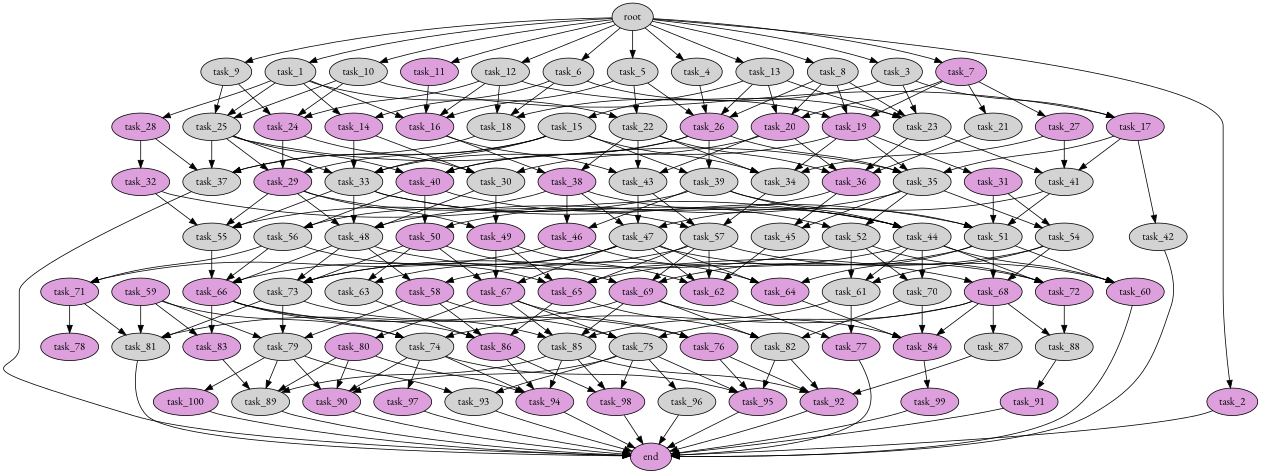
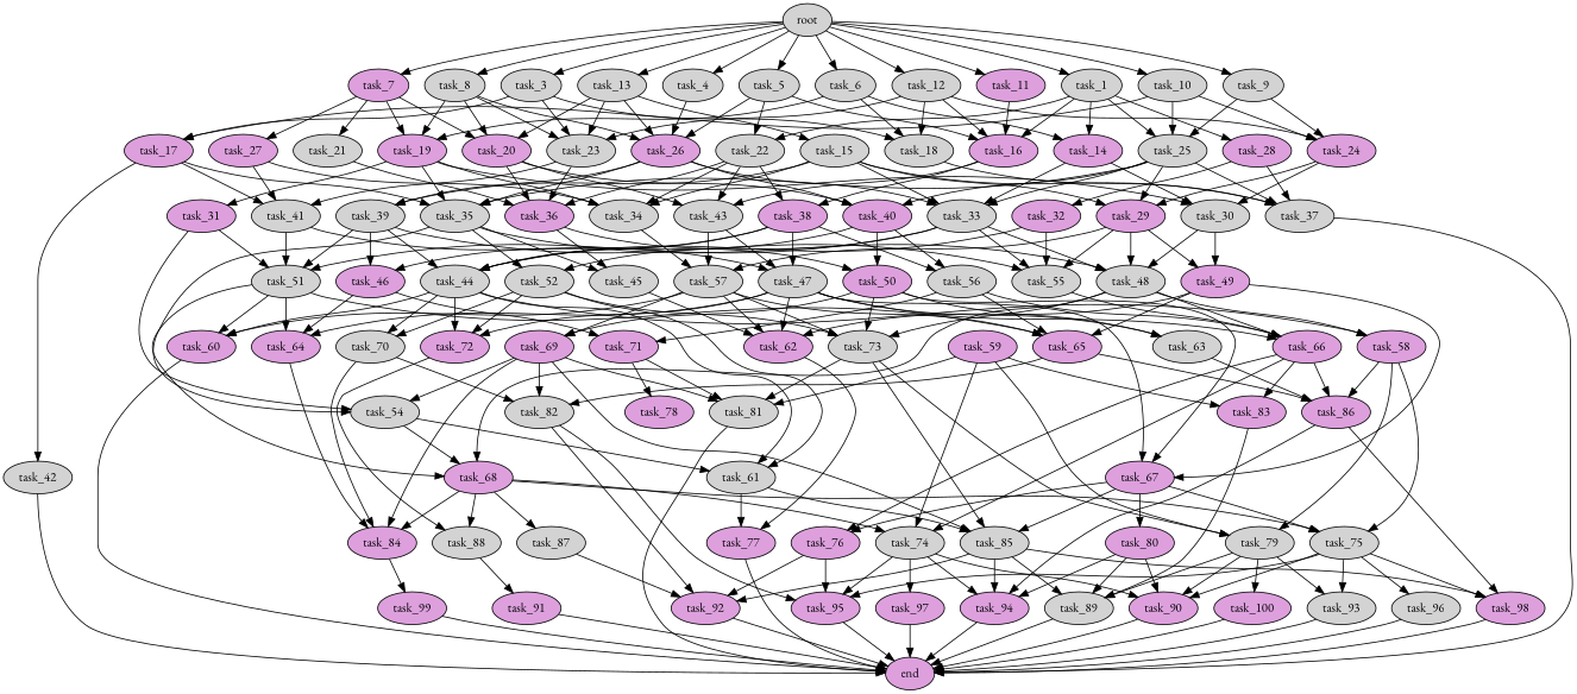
  digraph {
    fontname="EB Garamond"
    node [fillcolor=lightgrey fontname="EB Garamond" style=filled]
    edge [fontname="EB Garamond"]
    task_66 [fillcolor=plum]
    task_83 [fillcolor=plum]
    task_76 [fillcolor=plum]
    task_74
    task_86 [fillcolor=plum]
    task_89
    task_92 [fillcolor=plum]
    task_95 [fillcolor=plum]
    task_90 [fillcolor=plum]
    task_94 [fillcolor=plum]
    task_97 [fillcolor=plum]
    task_98 [fillcolor=plum]
    task_71 [fillcolor=plum]
    task_78 [fillcolor=plum]
    task_81
    end [fillcolor=plum]
    task_79
    task_100 [fillcolor=plum]
    task_93
    task_34
    task_27 [fillcolor=plum]
    task_41
    task_57
    task_47
    task_51
    task_69 [fillcolor=plum]
    task_60 [fillcolor=plum]
    task_73
    task_65 [fillcolor=plum]
    task_62 [fillcolor=plum]
    task_82
    task_84 [fillcolor=plum]
    task_85
    task_99 [fillcolor=plum]
    task_63
    task_87
    task_26 [fillcolor=plum]
    task_40 [fillcolor=plum]
    task_33
    task_35
    task_39
    task_44
    task_56
    task_50 [fillcolor=plum]
    task_48
    task_55
    task_52
    task_45
    task_54
    task_46 [fillcolor=plum]
    task_25
    task_29 [fillcolor=plum]
    task_37
    task_49 [fillcolor=plum]
    task_72 [fillcolor=plum]
    task_70
    task_58 [fillcolor=plum]
    task_61
    task_88
    task_75
    task_77 [fillcolor=plum]
    task_19 [fillcolor=plum]
    task_30
    task_31 [fillcolor=plum]
    task_64 [fillcolor=plum]
    task_67 [fillcolor=plum]
    task_80 [fillcolor=plum]
    task_68 [fillcolor=plum]
    task_20 [fillcolor=plum]
    task_36 [fillcolor=plum]
    task_43
    task_15
    task_16 [fillcolor=plum]
    task_38 [fillcolor=plum]
    task_91 [fillcolor=plum]
    task_10
    task_24 [fillcolor=plum]
    task_17 [fillcolor=plum]
    task_42
    task_23
    task_28 [fillcolor=plum]
    task_32 [fillcolor=plum]
    task_4
    task_9
    task_14 [fillcolor=plum]
    task_59 [fillcolor=plum]
    task_12
    task_18
    task_11 [fillcolor=plum]
    task_96
    task_6
    task_22
    root
    task_1
    task_13
-   task_2 [fillcolor=plum]
    task_5
    task_7 [fillcolor=plum]
    task_3
    task_8
    task_21
    task_66 -> task_83
    task_66 -> task_76
    task_66 -> task_74
    task_66 -> task_86
    task_83 -> task_89
    task_76 -> task_92
    task_76 -> task_95
    task_74 -> task_95
    task_74 -> task_90
    task_74 -> task_94
    task_74 -> task_97
    task_86 -> task_94
    task_86 -> task_98
    task_89 -> end
    task_92 -> end
    task_95 -> end
    task_90 -> end
    task_94 -> end
    task_97 -> end
    task_98 -> end
    task_71 -> task_78
    task_71 -> task_81
    task_81 -> end
    task_79 -> task_89
    task_79 -> task_90
    task_79 -> task_100
    task_79 -> task_93
    task_100 -> end
    task_93 -> end
    task_34 -> task_57
    task_27 -> task_34
    task_27 -> task_41
    task_41 -> task_47
    task_41 -> task_51
    task_57 -> task_69
    task_57 -> task_60
    task_57 -> task_73
    task_57 -> task_65
    task_57 -> task_62
    task_47 -> task_66
    task_47 -> task_62
    task_47 -> task_63
    task_47 -> task_72
    task_47 -> task_64
    task_47 -> task_67
    task_51 -> task_60
    task_51 -> task_65
    task_51 -> task_64
    task_51 -> task_68
    task_69 -> task_81
    task_69 -> task_82
    task_69 -> task_84
    task_69 -> task_85
    task_60 -> end
    task_73 -> task_81
    task_73 -> task_79
    task_73 -> task_85
    task_65 -> task_86
    task_65 -> task_82
    task_62 -> task_77
    task_82 -> task_92
    task_82 -> task_95
    task_84 -> task_99
    task_85 -> task_89
    task_85 -> task_92
    task_85 -> task_94
    task_85 -> task_98
    task_99 -> end
    task_63 -> task_86
    task_87 -> task_92
    task_26 -> task_40
    task_26 -> task_33
    task_26 -> task_35
    task_26 -> task_39
    task_40 -> task_44
    task_40 -> task_56
    task_40 -> task_50
    task_33 -> task_51
    task_33 -> task_48
    task_33 -> task_55
    task_33 -> task_52
    task_35 -> task_48
    task_35 -> task_52
    task_35 -> task_45
    task_35 -> task_54
    task_39 -> task_51
    task_39 -> task_44
    task_39 -> task_55
    task_39 -> task_46
    task_44 -> task_60
    task_44 -> task_72
    task_44 -> task_70
    task_44 -> task_58
    task_44 -> task_61
    task_56 -> task_66
    task_56 -> task_71
    task_56 -> task_65
    task_50 -> task_69
    task_50 -> task_73
    task_50 -> task_63
    task_50 -> task_67
    task_48 -> task_66
    task_48 -> task_73
    task_48 -> task_58
    task_48 -> task_68
    task_55 -> task_66
    task_52 -> task_73
    task_52 -> task_72
    task_52 -> task_70
    task_52 -> task_61
    task_45 -> task_62
-   task_54 -> task_69
+   task_69 -> task_54
    task_54 -> task_61
    task_54 -> task_68
    task_46 -> task_71
    task_46 -> task_64
    task_25 -> task_40
    task_25 -> task_33
    task_25 -> task_35
    task_25 -> task_29
    task_25 -> task_37
    task_29 -> task_57
    task_29 -> task_48
    task_29 -> task_55
    task_29 -> task_49
    task_37 -> end
    task_49 -> task_65
    task_49 -> task_62
    task_49 -> task_67
    task_72 -> task_88
    task_70 -> task_82
    task_70 -> task_84
    task_58 -> task_86
    task_58 -> task_79
    task_58 -> task_75
    task_61 -> task_85
    task_61 -> task_77
    task_88 -> task_91
    task_75 -> task_95
    task_75 -> task_90
    task_75 -> task_98
    task_75 -> task_93
    task_75 -> task_96
    task_77 -> end
    task_19 -> task_34
    task_19 -> task_35
    task_19 -> task_30
    task_19 -> task_31
    task_30 -> task_48
    task_30 -> task_49
    task_31 -> task_51
    task_31 -> task_54
    task_64 -> task_84
    task_67 -> task_76
    task_67 -> task_85
    task_67 -> task_75
    task_67 -> task_80
    task_80 -> task_89
    task_80 -> task_90
    task_80 -> task_94
    task_68 -> task_74
    task_68 -> task_84
    task_68 -> task_87
    task_68 -> task_88
    task_68 -> task_75
    task_20 -> task_40
    task_20 -> task_36
    task_20 -> task_43
    task_36 -> task_50
    task_36 -> task_45
    task_43 -> task_57
    task_43 -> task_47
    task_15 -> task_34
    task_15 -> task_33
    task_15 -> task_39
    task_15 -> task_29
    task_15 -> task_37
    task_16 -> task_43
    task_16 -> task_38
    task_38 -> task_47
    task_38 -> task_44
    task_38 -> task_56
    task_38 -> task_46
    task_91 -> end
    task_10 -> task_25
    task_10 -> task_24
    task_10 -> task_17
    task_24 -> task_29
    task_24 -> task_30
    task_17 -> task_41
    task_17 -> task_35
    task_17 -> task_42
    task_42 -> end
    task_23 -> task_41
    task_23 -> task_36
    task_28 -> task_37
    task_28 -> task_32
    task_32 -> task_44
    task_32 -> task_55
    task_4 -> task_26
    task_9 -> task_25
    task_9 -> task_24
    task_14 -> task_33
    task_14 -> task_30
    task_59 -> task_83
    task_59 -> task_74
    task_59 -> task_81
    task_59 -> task_79
    task_12 -> task_16
    task_12 -> task_24
    task_12 -> task_23
    task_12 -> task_18
    task_18 -> task_37
    task_11 -> task_16
    task_96 -> end
    task_6 -> task_19
    task_6 -> task_14
    task_6 -> task_18
    task_22 -> task_34
    task_22 -> task_36
    task_22 -> task_43
    task_22 -> task_38
    root -> task_10
    root -> task_4
    root -> task_9
    root -> task_12
    root -> task_11
    root -> task_6
    root -> task_1
    root -> task_13
-   root -> task_2
    root -> task_5
    root -> task_7
    root -> task_3
    root -> task_8
    task_1 -> task_25
    task_1 -> task_16
    task_1 -> task_28
    task_1 -> task_14
    task_1 -> task_22
    task_13 -> task_26
    task_13 -> task_20
    task_13 -> task_15
    task_13 -> task_23
-   task_2 -> end
    task_5 -> task_26
    task_5 -> task_16
    task_5 -> task_22
    task_7 -> task_27
    task_7 -> task_19
    task_7 -> task_20
    task_7 -> task_21
    task_3 -> task_17
    task_3 -> task_23
    task_3 -> task_18
    task_8 -> task_26
    task_8 -> task_19
    task_8 -> task_20
    task_8 -> task_23
    task_21 -> task_36
  }
